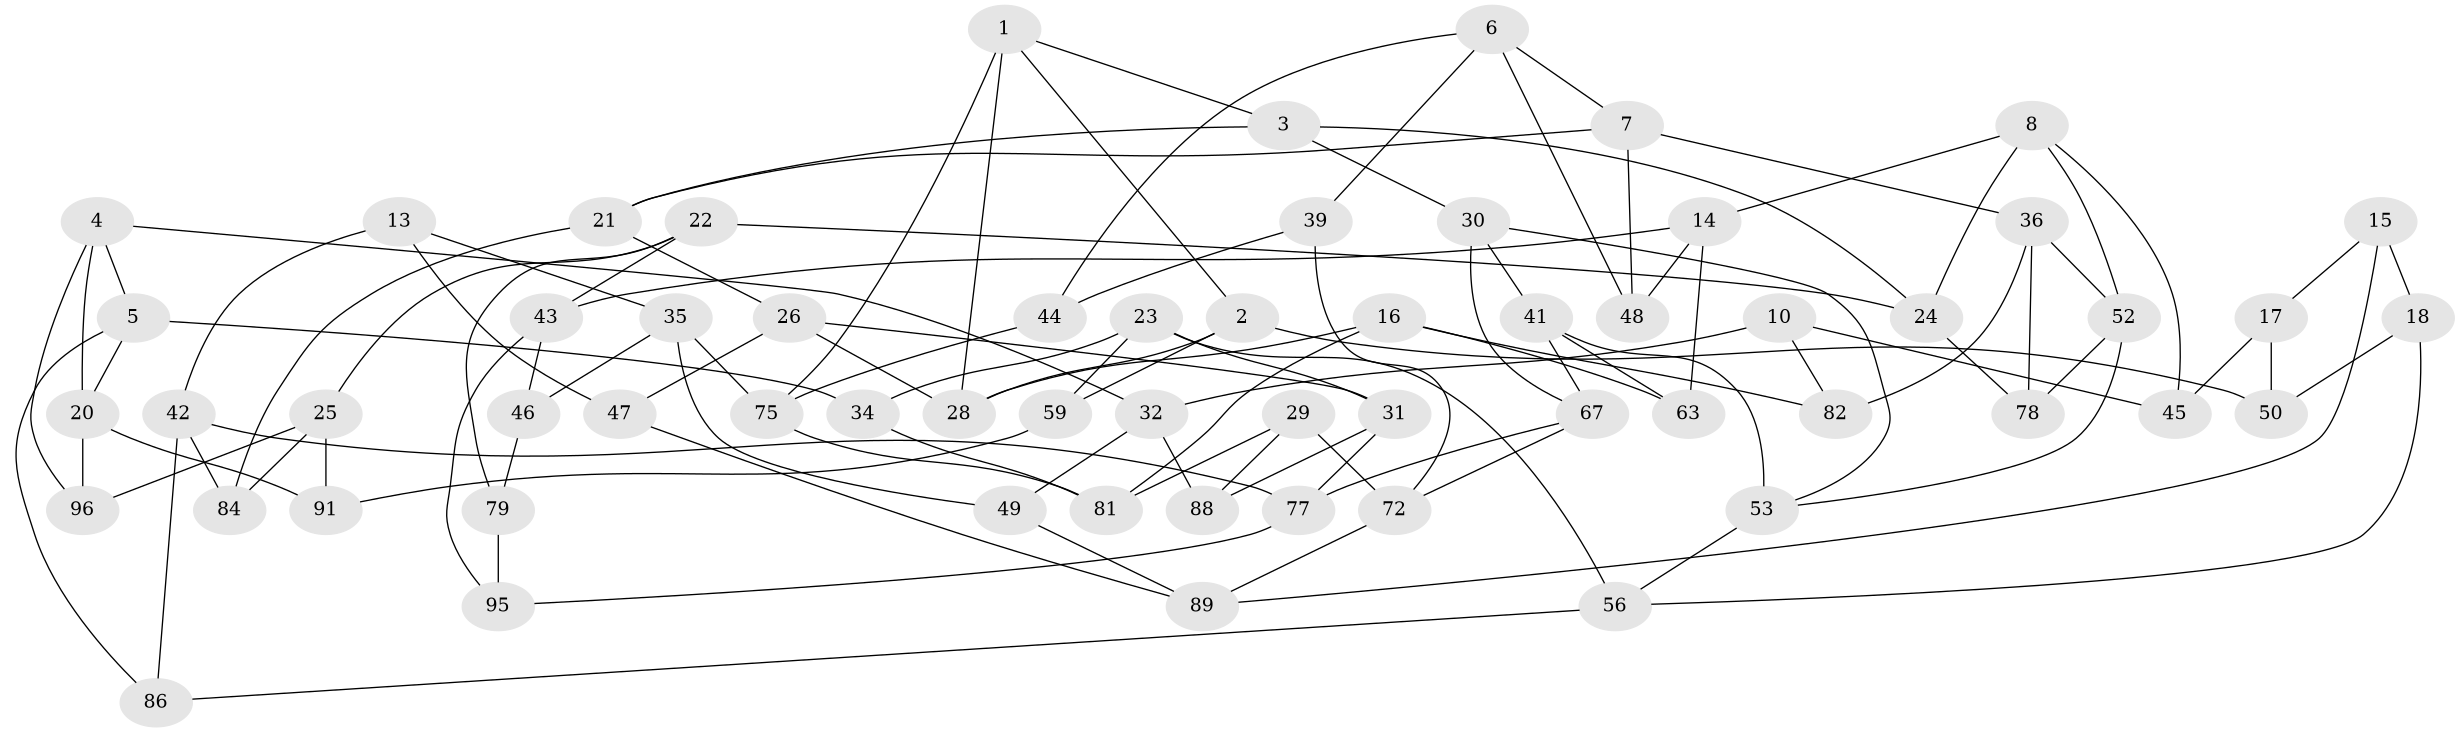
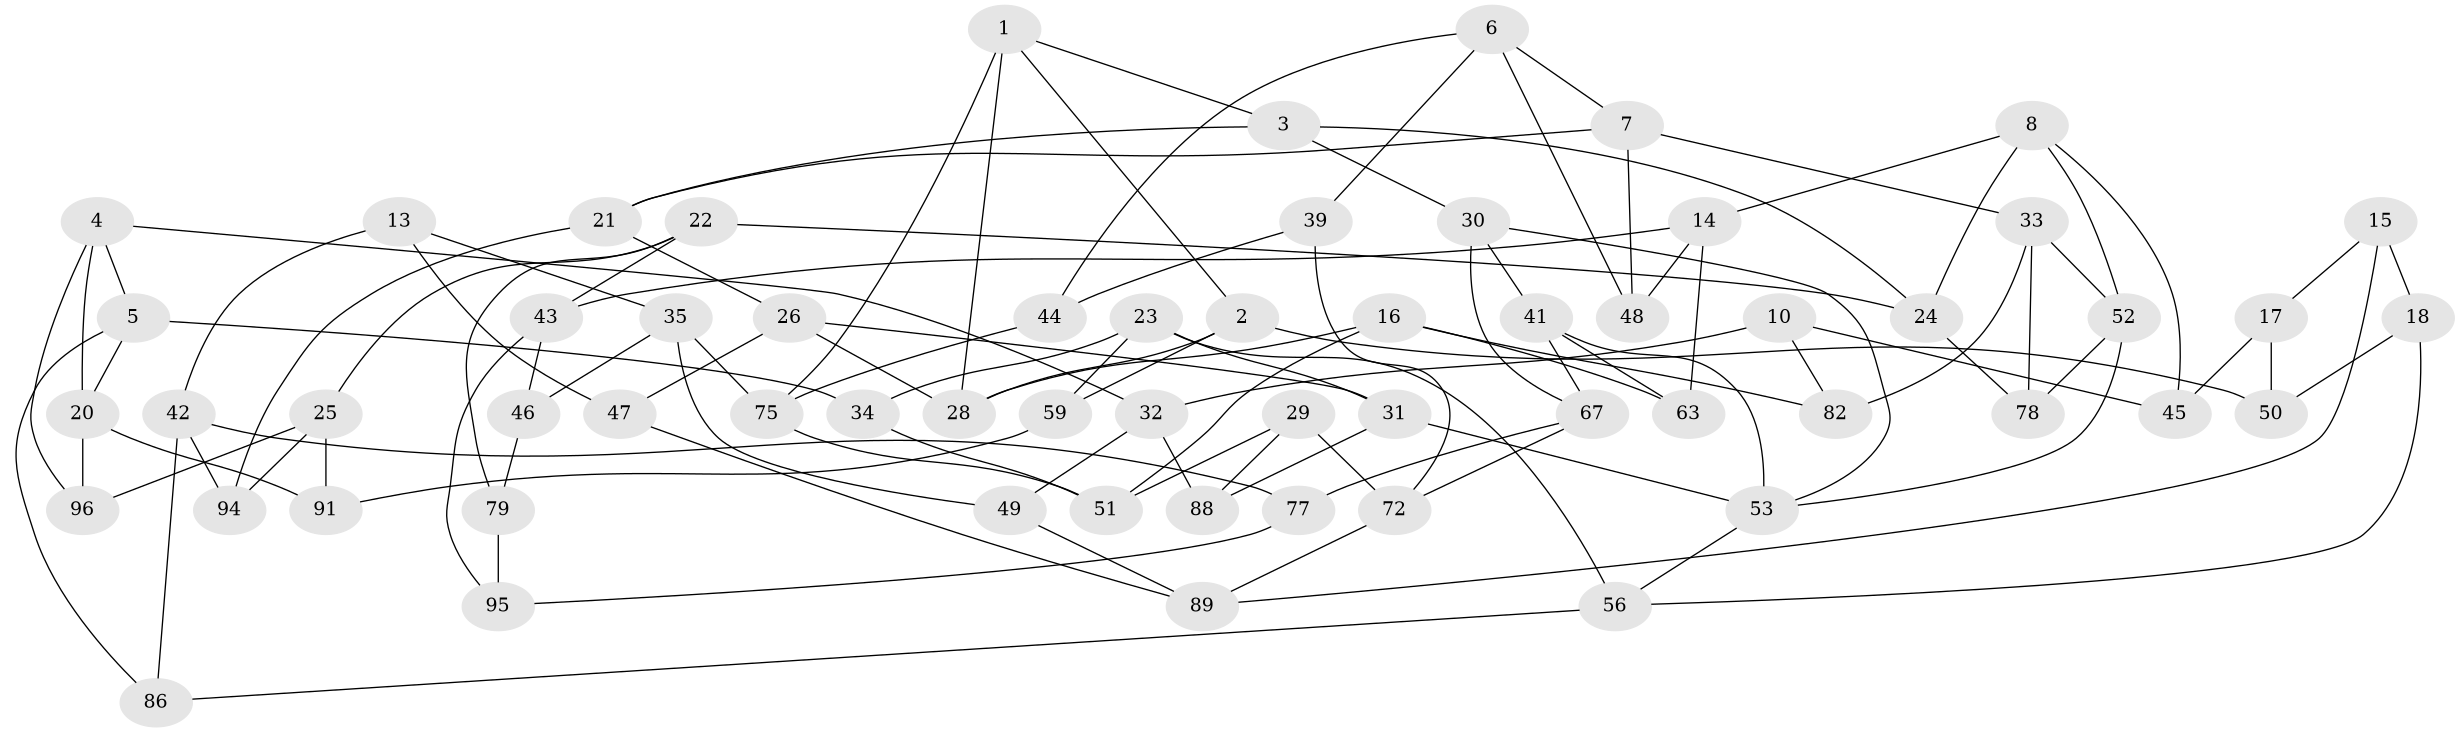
  graph {
    fontname="DejaVu Serif"
    node [color=gray90 fontname="DejaVu Serif" style=filled]
    edge [fontname="DejaVu Serif"]
    1 [super="+66"]
    2 [super="+9"]
    3 [super="+98"]
    28 [super="+69"]
    75 [super="+80"]
    50
    59
    21 [super="+65"]
    24 [super="+54"]
    30 [super="+37"]
-   81 [super="+87"]
+   81 [super="+87" label=51]
    91
    26 [super="+55"]
-   94 [label=84]
+   94
    78
    41 [super="+84"]
    53 [super="+70"]
    67 [super="+83"]
    4 [super="+12"]
    5 [super="+11"]
    20 [super="+99"]
    32 [super="+71"]
    96
    34
    86
    88
    49
    6 [super="+93"]
    7 [super="+19"]
    39
    44
    48
-   33 [super="+100" label=36]
+   33 [super="+100"]
    72 [super="+74"]
    52 [super="+73"]
    82
    8 [super="+40"]
    14 [super="+76"]
    45 [super="+64"]
    43 [super="+62"]
    63 [super="+85"]
    10
    35 [super="+57"]
    46
    13
    42 [super="+61"]
    47
    77 [super="+92"]
    89 [super="+90"]
    95
    15 [super="+27"]
    17
    18 [super="+68"]
    56 [super="+58"]
    16 [super="+60"]
    31 [super="+97"]
    22 [super="+36"]
    25 [super="+38"]
    79
    23 [super="+51"]
    29
    1 -- 2
    1 -- 3
    1 -- 28
    1 -- 75
    2 -- 28
    2 -- 50
    2 -- 59
    3 -- 21
    3 -- 24
    3 -- 30
    75 -- 81
    59 -- 91
    21 -- 26
    21 -- 94
    24 -- 78
    30 -- 41
    30 -- 53
    30 -- 67
    26 -- 28
    26 -- 47
    26 -- 31
    41 -- 53
    41 -- 67
    41 -- 63
    53 -- 56
    67 -- 72
    67 -- 77
    4 -- 5
    4 -- 20
    4 -- 32
    4 -- 96
    5 -- 20
    5 -- 34
    5 -- 86
    20 -- 91
    20 -- 96
    32 -- 88
    32 -- 49
    34 -- 81
    49 -- 89
    6 -- 7
    6 -- 39
    6 -- 44
    6 -- 48
    7 -- 21
    7 -- 48
    7 -- 33
    39 -- 44
    39 -- 72
    44 -- 75
    33 -- 78
    33 -- 52
    33 -- 82
    72 -- 89
    52 -- 78
    52 -- 53
    8 -- 24
    8 -- 52
    8 -- 14
    8 -- 45
    14 -- 48
    14 -- 43
    14 -- 63
    43 -- 46
    43 -- 95
    10 -- 32
    10 -- 82
    10 -- 45
    35 -- 75
    35 -- 49
    35 -- 46
    46 -- 79
    13 -- 35
    13 -- 42
    13 -- 47
    42 -- 94
    42 -- 86
    42 -- 77
    47 -- 89
    77 -- 95
    15 -- 89
    15 -- 17
    15 -- 18 [weight=2]
    17 -- 50
    17 -- 45
    18 -- 50
    18 -- 56
    56 -- 86
    16 -- 28
    16 -- 81
    16 -- 82
    16 -- 63
    31 -- 88
-   31 -- 77
+   31 -- 53
    22 -- 24
    22 -- 43
    22 -- 25
    22 -- 79
    25 -- 91
    25 -- 94
    25 -- 96
    79 -- 95
    23 -- 59
    23 -- 34
    23 -- 56
    23 -- 31
    29 -- 81
    29 -- 88
    29 -- 72
  }
